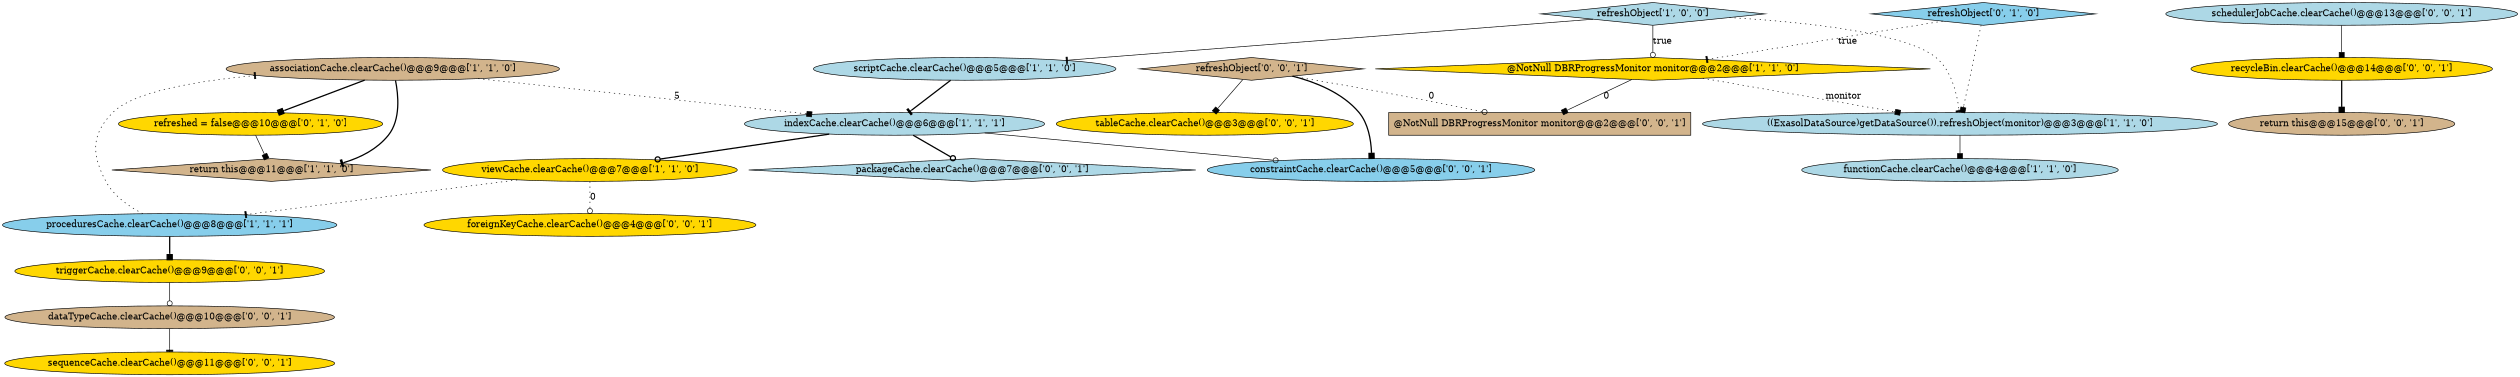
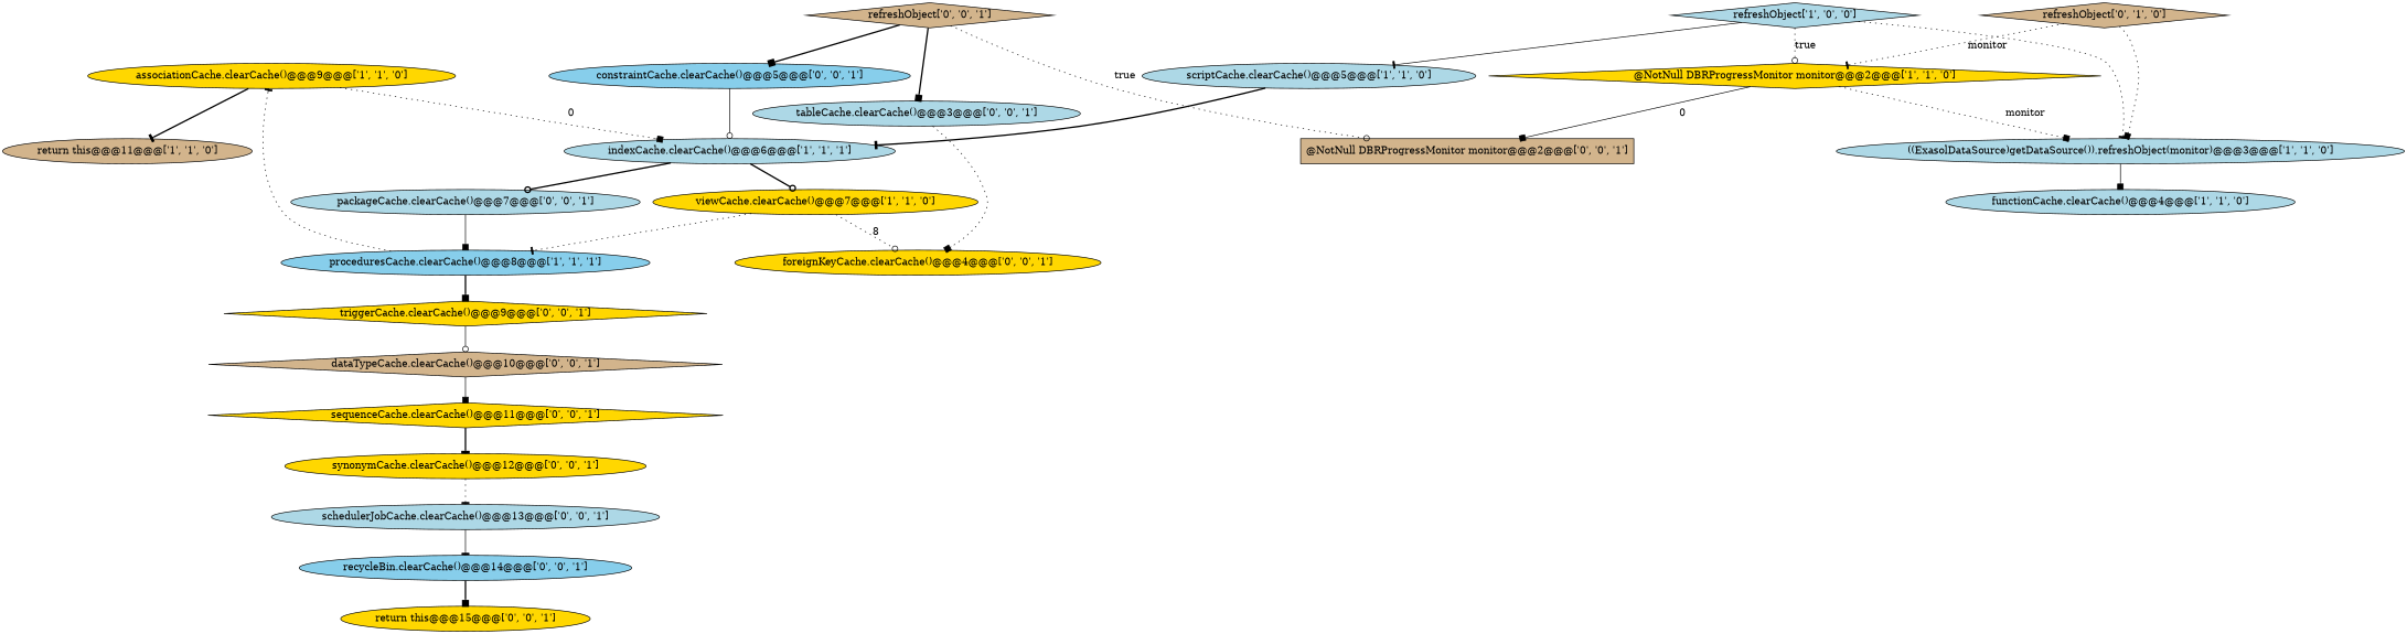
  digraph {
    node [fillcolor=gold shape=ellipse style=filled]
    edge [arrowhead=box style=dotted]
-   n1 [fillcolor=tan label="return this@@@11@@@['1', '1', '0']" shape=diamond]
-   n2 [fillcolor=tan label="associationCache.clearCache()@@@9@@@['1', '1', '0']"]
+   n1 [fillcolor=tan label="return this@@@11@@@['1', '1', '0']"]
+   n2 [label="associationCache.clearCache()@@@9@@@['1', '1', '0']"]
    n3 [fillcolor=lightblue label="indexCache.clearCache()@@@6@@@['1', '1', '1']"]
-   n4 [label="refreshed = false@@@10@@@['0', '1', '0']"]
-   n5 [fillcolor=lightblue label="packageCache.clearCache()@@@7@@@['0', '0', '1']" shape=diamond]
+   n5 [fillcolor=lightblue label="packageCache.clearCache()@@@7@@@['0', '0', '1']"]
    n6 [label="viewCache.clearCache()@@@7@@@['1', '1', '0']"]
    n7 [fillcolor=lightblue label="refreshObject['1', '0', '0']" shape=diamond]
    n8 [label="@NotNull DBRProgressMonitor monitor@@@2@@@['1', '1', '0']" shape=diamond]
    n9 [fillcolor=lightblue label="((ExasolDataSource)getDataSource()).refreshObject(monitor)@@@3@@@['1', '1', '0']"]
    n10 [fillcolor=lightblue label="scriptCache.clearCache()@@@5@@@['1', '1', '0']"]
    n11 [fillcolor=tan label="@NotNull DBRProgressMonitor monitor@@@2@@@['0', '0', '1']" shape=box]
    n12 [fillcolor=lightblue label="functionCache.clearCache()@@@4@@@['1', '1', '0']"]
    n13 [fillcolor=lightblue label="schedulerJobCache.clearCache()@@@13@@@['0', '0', '1']"]
-   n14 [label="recycleBin.clearCache()@@@14@@@['0', '0', '1']"]
-   n15 [fillcolor=tan label="return this@@@15@@@['0', '0', '1']"]
-   n16 [label="tableCache.clearCache()@@@3@@@['0', '0', '1']"]
+   n14 [fillcolor=skyblue label="recycleBin.clearCache()@@@14@@@['0', '0', '1']"]
+   n15 [label="return this@@@15@@@['0', '0', '1']"]
+   n16 [fillcolor=lightblue label="tableCache.clearCache()@@@3@@@['0', '0', '1']"]
    n17 [label="foreignKeyCache.clearCache()@@@4@@@['0', '0', '1']"]
    n18 [fillcolor=skyblue label="proceduresCache.clearCache()@@@8@@@['1', '1', '1']"]
-   n19 [label="triggerCache.clearCache()@@@9@@@['0', '0', '1']"]
-   n20 [fillcolor=skyblue label="refreshObject['0', '1', '0']" shape=diamond]
+   n19 [label="triggerCache.clearCache()@@@9@@@['0', '0', '1']" shape=diamond]
+   n20 [fillcolor=tan label="refreshObject['0', '1', '0']" shape=diamond]
    n21 [fillcolor=skyblue label="constraintCache.clearCache()@@@5@@@['0', '0', '1']"]
    n22 [fillcolor=tan label="refreshObject['0', '0', '1']" shape=diamond]
-   n23 [fillcolor=tan label="dataTypeCache.clearCache()@@@10@@@['0', '0', '1']"]
-   n25 [label="sequenceCache.clearCache()@@@11@@@['0', '0', '1']"]
+   n23 [fillcolor=tan label="dataTypeCache.clearCache()@@@10@@@['0', '0', '1']" shape=diamond]
+   n24 [label="synonymCache.clearCache()@@@12@@@['0', '0', '1']"]
+   n25 [label="sequenceCache.clearCache()@@@11@@@['0', '0', '1']" shape=diamond]
    n2 -> n1 [arrowhead=tee style=bold]
-   n2 -> n3 [label=5]
-   n2 -> n4 [style=bold]
+   n2 -> n3 [label=0]
    n3 -> n5 [arrowhead=odot style=bold]
    n3 -> n6 [arrowhead=odot style=bold]
-   n4 -> n1 [style=solid]
-   n6 -> n17 [arrowhead=odot label=0]
+   n5 -> n18 [style=solid]
+   n6 -> n17 [arrowhead=odot label=8]
    n6 -> n18 [arrowhead=tee]
-   n7 -> n8 [arrowhead=odot label=true style=solid]
+   n7 -> n8 [arrowhead=odot label=true]
    n7 -> n9 [arrowhead=tee]
    n7 -> n10 [arrowhead=tee style=solid]
    n8 -> n9 [label=monitor]
    n8 -> n11 [label=0 style=solid]
    n9 -> n12 [style=solid]
    n10 -> n3 [arrowhead=tee style=bold]
-   n13 -> n14 [style=solid]
+   n13 -> n14 [arrowhead=tee style=solid]
    n14 -> n15 [style=bold]
+   n16 -> n17
    n18 -> n2 [arrowhead=tee]
    n18 -> n19 [style=bold]
    n19 -> n23 [arrowhead=odot style=solid]
-   n20 -> n8 [arrowhead=tee label=true]
+   n20 -> n8 [arrowhead=tee label=monitor]
    n20 -> n9
-   n3 -> n21 [arrowhead=odot style=solid]
-   n22 -> n11 [arrowhead=odot label=0]
-   n22 -> n16 [style=solid]
+   n21 -> n3 [arrowhead=odot style=solid]
+   n22 -> n11 [arrowhead=odot label=true]
+   n22 -> n16 [style=bold]
    n22 -> n21 [style=bold]
-   n23 -> n25 [arrowhead=tee style=solid]
+   n23 -> n25 [style=solid]
+   n24 -> n13 [arrowhead=tee]
+   n25 -> n24 [arrowhead=tee style=bold]
  }
